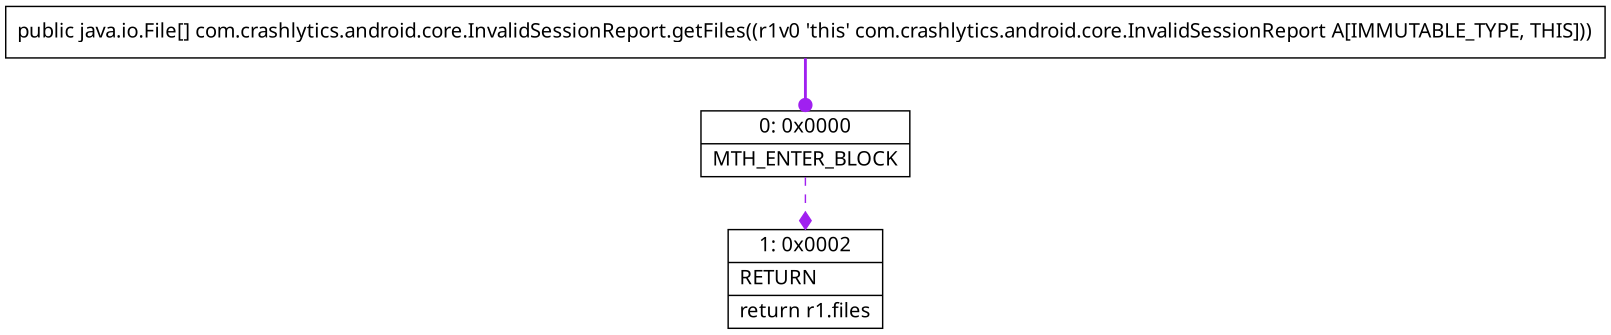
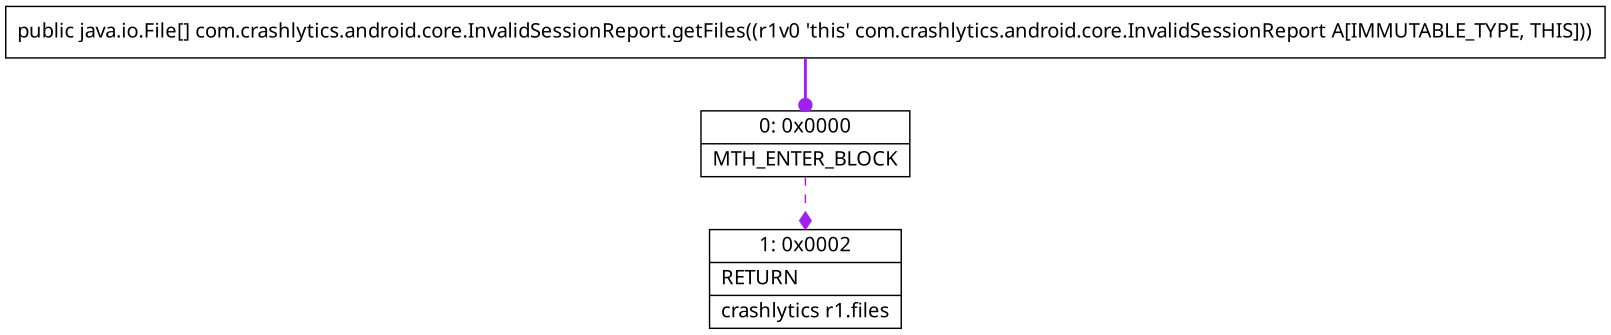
  digraph {
    fontname="Noto Sans"
    node [shape=record fontname="Noto Sans"]
    edge [color=purple fontname="Noto Sans"]
    n1 [label="{0\:\ 0x0000|MTH_ENTER_BLOCK\l}"]
-   n2 [label="{1\:\ 0x0002|RETURN\l|return r1.files\l}"]
+   n2 [label="{1\:\ 0x0002|RETURN\l|crashlytics r1.files\l}"]
    n3 [label="{public java.io.File[] com.crashlytics.android.core.InvalidSessionReport.getFiles((r1v0 'this' com.crashlytics.android.core.InvalidSessionReport A[IMMUTABLE_TYPE, THIS])) }"]
    n1 -> n2 [style=dashed arrowhead=diamond]
    n3 -> n1 [style=bold arrowhead=dot]
  }
